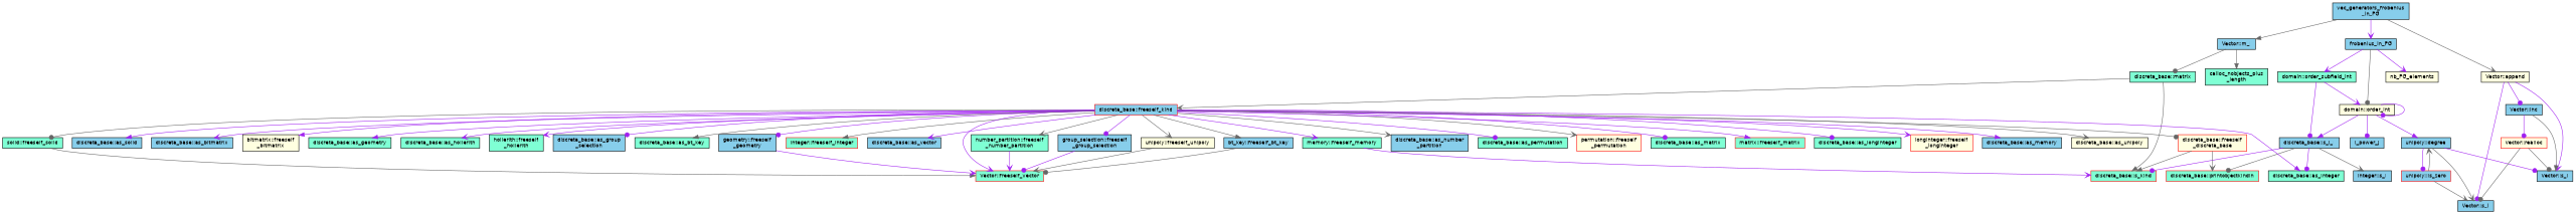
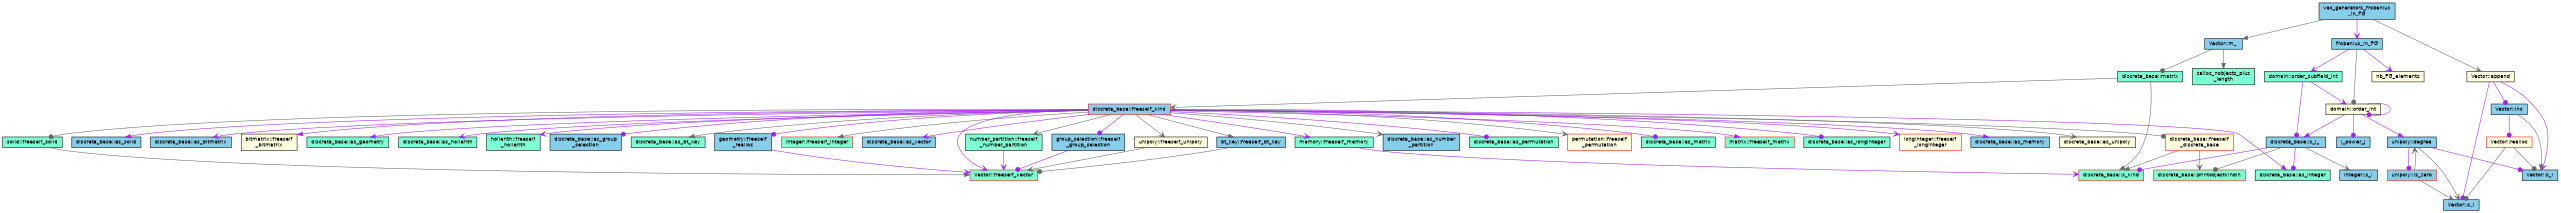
  digraph {
    rankdir=TB
    node [color=black fillcolor=skyblue fontname=Helvetica fontsize=10 shape=record style=filled]
    edge [arrowhead=vee color=purple fontname=Helvetica fontsize=10 labelfontname=Helvetica labelfontsize=10 style=solid]
    n1 [fontcolor=black height=0.2 label="vec_generators_frobenius\l_in_PG" width=0.4]
    n2 [height=0.2 label=frobenius_in_PG width=0.4]
    n3 [height=0.2 label="Vector::m_l" width=0.4]
    n4 [fillcolor=lightyellow height=0.2 label="Vector::append" width=0.4]
    n5 [fillcolor=lightyellow height=0.2 label="domain::order_int" width=0.4]
    n6 [fillcolor=aquamarine height=0.2 label="domain::order_subfield_int" width=0.4]
    n7 [fillcolor=lightyellow height=0.2 label=nb_PG_elements width=0.4]
    n8 [fillcolor=aquamarine height=0.2 label="discreta_base::matrix" width=0.4]
    n9 [fillcolor=aquamarine height=0.2 label="calloc_nobjects_plus\l_length" width=0.4]
    n10 [height=0.2 label="Vector::s_l" width=0.4]
    n11 [height=0.2 label="Vector::s_i" width=0.4]
    n12 [height=0.2 label="Vector::inc" width=0.4]
    n13 [height=0.2 label="discreta_base::s_i_i" width=0.4]
    n14 [height=0.2 label="unipoly::degree" width=0.4]
    n15 [height=0.2 label=i_power_j width=0.4]
    n16 [color=red fillcolor=aquamarine height=0.2 label="discreta_base::s_kind" width=0.4]
    n17 [color=red fillcolor=aquamarine height=0.2 label="discreta_base::printobjectkindln" width=0.4]
    n18 [fillcolor=aquamarine height=0.2 label="discreta_base::as_integer" width=0.4]
    n19 [height=0.2 label="integer::s_i" width=0.4]
    n20 [color=red height=0.2 label="unipoly::is_zero" width=0.4]
    n21 [color=red height=0.2 label="discreta_base::freeself_kind" width=0.4]
    n22 [color=red fillcolor=lightyellow height=0.2 label="discreta_base::freeself\l_discreta_base" width=0.4]
    n23 [color=red fillcolor=aquamarine height=0.2 label="integer::freeself_integer" width=0.4]
    n24 [height=0.2 label="discreta_base::as_vector" width=0.4]
    n25 [color=red fillcolor=aquamarine height=0.2 label="Vector::freeself_vector" width=0.4]
    n26 [height=0.2 label="discreta_base::as_number\l_partition" width=0.4]
    n27 [fillcolor=aquamarine height=0.2 label="number_partition::freeself\l_number_partition" width=0.4]
    n28 [fillcolor=aquamarine height=0.2 label="discreta_base::as_permutation" width=0.4]
    n29 [color=red fillcolor=lightyellow height=0.2 label="permutation::freeself\l_permutation" width=0.4]
    n30 [fillcolor=aquamarine height=0.2 label="discreta_base::as_matrix" width=0.4]
    n31 [color=red fillcolor=aquamarine height=0.2 label="matrix::freeself_matrix" width=0.4]
    n32 [fillcolor=aquamarine height=0.2 label="discreta_base::as_longinteger" width=0.4]
    n33 [color=red fillcolor=lightyellow height=0.2 label="longinteger::freeself\l_longinteger" width=0.4]
    n34 [height=0.2 label="discreta_base::as_memory" width=0.4]
    n35 [fillcolor=aquamarine height=0.2 label="memory::freeself_memory" width=0.4]
    n36 [fillcolor=lightyellow height=0.2 label="discreta_base::as_unipoly" width=0.4]
    n37 [fillcolor=lightyellow height=0.2 label="unipoly::freeself_unipoly" width=0.4]
    n38 [height=0.2 label="discreta_base::as_solid" width=0.4]
    n39 [fillcolor=aquamarine height=0.2 label="solid::freeself_solid" width=0.4]
    n40 [height=0.2 label="discreta_base::as_bitmatrix" width=0.4]
    n41 [fillcolor=lightyellow height=0.2 label="bitmatrix::freeself\l_bitmatrix" width=0.4]
    n42 [fillcolor=aquamarine height=0.2 label="discreta_base::as_geometry" width=0.4]
-   n43 [height=0.2 label="geometry::freeself\l_geometry" width=0.4]
+   n43 [height=0.2 label="geometry::freeself\l_realloc" width=0.4]
    n44 [fillcolor=aquamarine height=0.2 label="discreta_base::as_hollerith" width=0.4]
    n45 [fillcolor=aquamarine height=0.2 label="hollerith::freeself\l_hollerith" width=0.4]
    n46 [height=0.2 label="discreta_base::as_group\l_selection" width=0.4]
    n47 [height=0.2 label="group_selection::freeself\l_group_selection" width=0.4]
    n48 [fillcolor=aquamarine height=0.2 label="discreta_base::as_bt_key" width=0.4]
    n49 [height=0.2 label="bt_key::freeself_bt_key" width=0.4]
    n50 [color=red fillcolor=lightyellow height=0.2 label="Vector::realloc" width=0.4]
    n1 -> n2
    n1 -> n3 [arrowhead=normal color=gray40]
    n1 -> n4 [color=gray40]
    n2 -> n5 [arrowhead=dot color=gray40]
    n2 -> n6
    n2 -> n7
    n3 -> n8 [arrowhead=dot color=gray40]
    n3 -> n9 [arrowhead=normal color=gray40]
    n4 -> n10
    n4 -> n11 [arrowhead=dot]
    n4 -> n12 [arrowhead=dot]
    n5 -> n5 [arrowhead=dot]
    n5 -> n13 [arrowhead=normal]
    n5 -> n14 [arrowhead=normal]
    n5 -> n15 [arrowhead=dot]
    n6 -> n5
    n6 -> n13 [arrowhead=dot]
    n8 -> n16 [arrowhead=normal color=gray40]
    n8 -> n21 [color=gray40]
    n12 -> n10 [arrowhead=normal color=gray40]
    n12 -> n50 [arrowhead=dot]
    n13 -> n16 [arrowhead=dot]
    n13 -> n17 [arrowhead=dot color=gray40]
    n13 -> n18 [arrowhead=dot]
    n13 -> n19 [color=gray40]
    n14 -> n10 [arrowhead=dot]
    n14 -> n11 [color=gray40]
    n14 -> n20 [arrowhead=dot]
    n20 -> n11 [color=gray40]
    n20 -> n14 [color=gray40]
    n21 -> n18 [arrowhead=normal]
    n21 -> n22 [arrowhead=dot color=gray40]
    n21 -> n23 [arrowhead=normal color=gray40]
    n21 -> n24
    n21 -> n25
    n21 -> n26 [color=gray40]
    n21 -> n27 [color=gray40]
    n21 -> n28 [arrowhead=dot]
    n21 -> n29 [color=gray40]
    n21 -> n30 [arrowhead=dot]
    n21 -> n31 [arrowhead=normal]
    n21 -> n32 [arrowhead=dot]
    n21 -> n33
    n21 -> n34 [arrowhead=normal]
    n21 -> n35
    n21 -> n36 [color=gray40]
    n21 -> n37 [color=gray40]
    n21 -> n38 [arrowhead=normal]
    n21 -> n39 [arrowhead=dot color=gray40]
    n21 -> n40
    n21 -> n41 [arrowhead=normal]
    n21 -> n42 [arrowhead=normal]
    n21 -> n43 [arrowhead=dot]
    n21 -> n44
    n21 -> n45
    n21 -> n46 [arrowhead=dot]
    n21 -> n47 [arrowhead=dot]
    n21 -> n48 [arrowhead=normal color=gray40]
    n21 -> n49 [arrowhead=normal color=gray40]
    n22 -> n16 [arrowhead=normal color=gray40]
    n22 -> n17 [color=gray40]
    n27 -> n25
    n35 -> n16
    n37 -> n25 [color=gray40]
    n39 -> n25 [arrowhead=normal color=gray40]
    n43 -> n25
    n47 -> n25 [arrowhead=dot]
    n49 -> n25 [arrowhead=dot color=gray40]
    n50 -> n10 [arrowhead=dot color=gray40]
    n50 -> n11 [arrowhead=dot color=gray40]
  }
